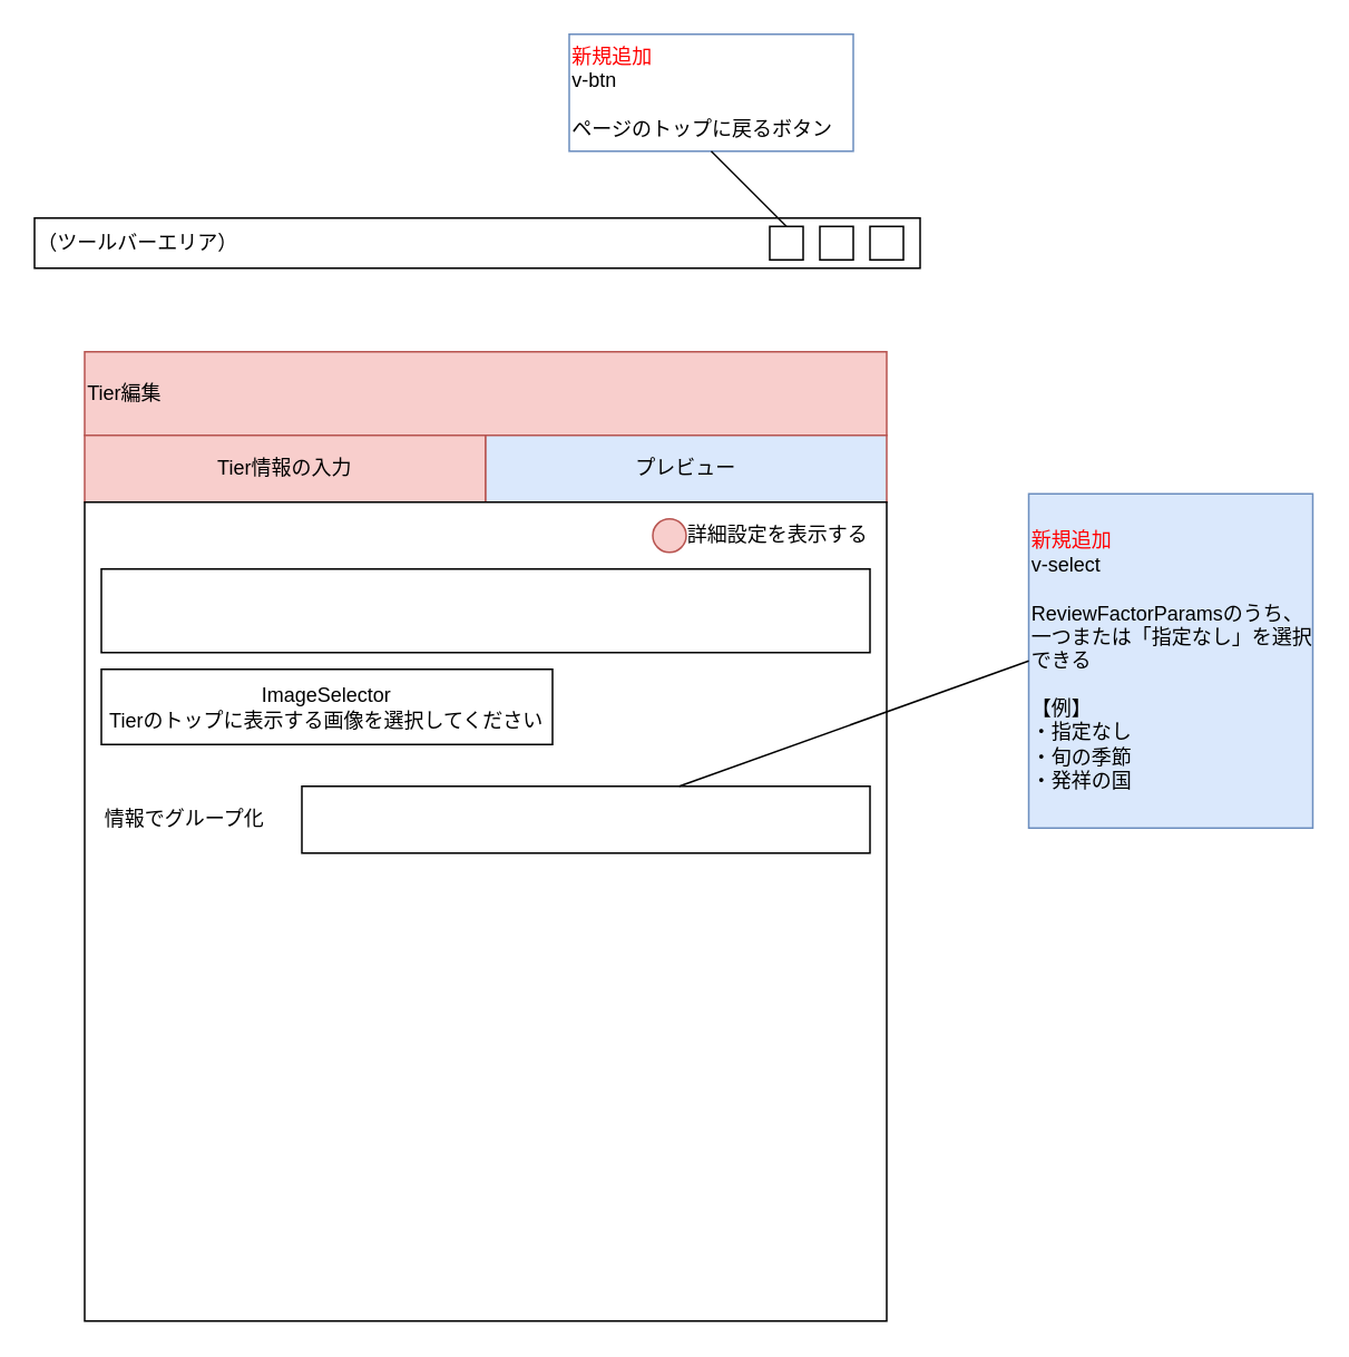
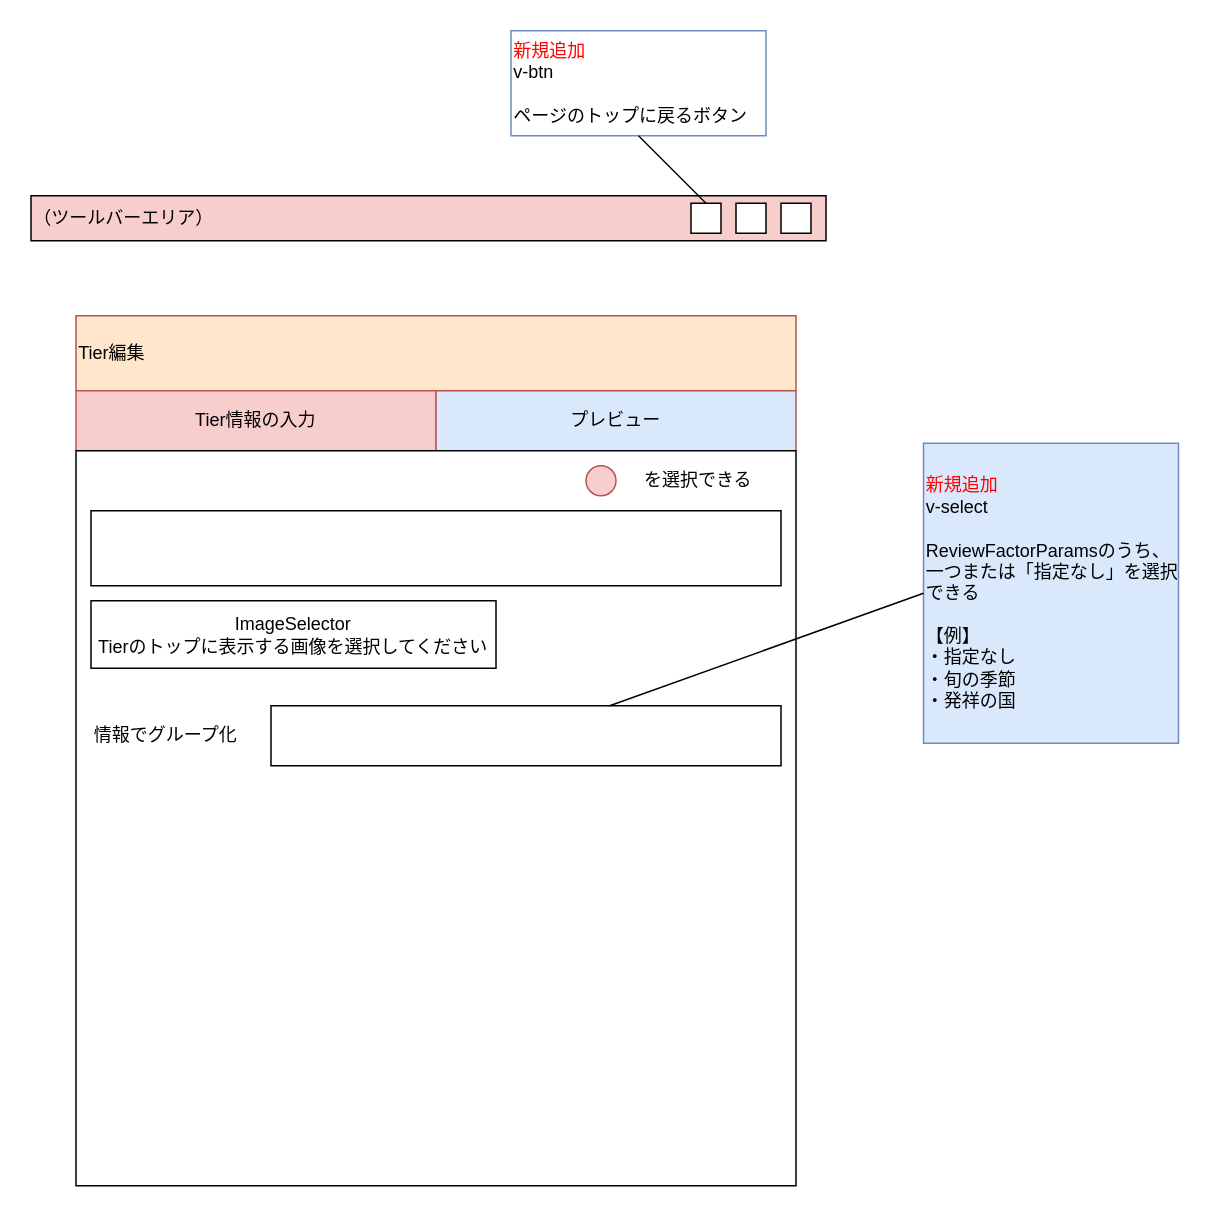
  <mxCell id="0" />
  <mxCell id="1" parent="0" />
- <mxCell id="2" value="Tier編集" style="rounded=0;whiteSpace=wrap;html=1;strokeColor=#b85450;fillColor=#f8cecc;align=left;" parent="1" vertex="1"><mxGeometry x="50" y="210" width="480" height="50" as="geometry" /></mxCell>
+ <mxCell id="2" value="Tier編集" style="rounded=0;whiteSpace=wrap;html=1;strokeColor=#b85450;fillColor=#ffe6cc;align=left;" parent="1" vertex="1"><mxGeometry x="50" y="210" width="480" height="50" as="geometry" /></mxCell>
  <mxCell id="3" value="Tier情報の入力" style="rounded=0;whiteSpace=wrap;html=1;strokeColor=#b85450;fillColor=#f8cecc;" parent="1" vertex="1"><mxGeometry x="50" y="260" width="240" height="40" as="geometry" /></mxCell>
  <mxCell id="4" value="プレビュー" style="rounded=0;whiteSpace=wrap;html=1;strokeColor=#b85450;fillColor=#dae8fc;" parent="1" vertex="1"><mxGeometry x="290" y="260" width="240" height="40" as="geometry" /></mxCell>
- <mxCell id="5" value="（ツールバーエリア）" style="rounded=0;whiteSpace=wrap;html=1;align=left;" parent="1" vertex="1"><mxGeometry x="20" y="130" width="530" height="30" as="geometry" /></mxCell>
+ <mxCell id="5" value="（ツールバーエリア）" style="rounded=0;whiteSpace=wrap;html=1;align=left;fillColor=#f8cecc;" parent="1" vertex="1"><mxGeometry x="20" y="130" width="530" height="30" as="geometry" /></mxCell>
  <mxCell id="6" value="" style="rounded=0;whiteSpace=wrap;html=1;align=left;" parent="1" vertex="1"><mxGeometry x="520" y="135" width="20" height="20" as="geometry" /></mxCell>
  <mxCell id="7" value="" style="rounded=0;whiteSpace=wrap;html=1;align=left;" parent="1" vertex="1"><mxGeometry x="490" y="135" width="20" height="20" as="geometry" /></mxCell>
  <mxCell id="8" value="" style="rounded=0;whiteSpace=wrap;html=1;align=left;" parent="1" vertex="1"><mxGeometry x="460" y="135" width="20" height="20" as="geometry" /></mxCell>
  <mxCell id="9" value="&lt;font color=&quot;#ff0000&quot;&gt;新規追加&lt;/font&gt;&lt;br&gt;v-btn&lt;br&gt;&lt;br&gt;ページのトップに戻るボタン" style="rounded=0;whiteSpace=wrap;html=1;align=left;fillColor=#ffffff;strokeColor=#6c8ebf;" parent="1" vertex="1"><mxGeometry x="340" y="20" width="170" height="70" as="geometry" /></mxCell>
  <mxCell id="10" value="" style="endArrow=none;html=1;entryX=0.5;entryY=1;entryDx=0;entryDy=0;exitX=0.5;exitY=0;exitDx=0;exitDy=0;" parent="1" source="8" target="9" edge="1"><mxGeometry width="50" height="50" relative="1" as="geometry"><mxPoint x="560" y="320" as="sourcePoint" /><mxPoint x="610" y="270" as="targetPoint" /></mxGeometry></mxCell>
  <mxCell id="11" value="" style="rounded=0;whiteSpace=wrap;html=1;align=left;" parent="1" vertex="1"><mxGeometry x="50" y="300" width="480" height="490" as="geometry" /></mxCell>
  <mxCell id="12" value="" style="rounded=0;whiteSpace=wrap;html=1;align=left;" parent="1" vertex="1"><mxGeometry x="60" y="340" width="460" height="50" as="geometry" /></mxCell>
  <mxCell id="13" value="" style="ellipse;whiteSpace=wrap;html=1;align=left;fillColor=#f8cecc;strokeColor=#b85450;" parent="1" vertex="1"><mxGeometry x="390" y="310" width="20" height="20" as="geometry" /></mxCell>
- <mxCell id="14" value="詳細設定を表示する" style="text;html=1;strokeColor=none;fillColor=none;align=center;verticalAlign=middle;whiteSpace=wrap;rounded=0;" parent="1" vertex="1"><mxGeometry x="410" y="310" width="110" height="20" as="geometry" /></mxCell>
+ <mxCell id="14" value="を選択できる" style="text;html=1;strokeColor=none;fillColor=none;align=center;verticalAlign=middle;whiteSpace=wrap;rounded=0;" parent="1" vertex="1"><mxGeometry x="410" y="310" width="110" height="20" as="geometry" /></mxCell>
  <mxCell id="15" value="ImageSelector&lt;br&gt;Tierのトップに表示する画像を選択してください" style="rounded=0;whiteSpace=wrap;html=1;align=center;" parent="1" vertex="1"><mxGeometry x="60" y="400" width="270" height="45" as="geometry" /></mxCell>
  <mxCell id="16" value="" style="rounded=0;whiteSpace=wrap;html=1;align=center;" parent="1" vertex="1"><mxGeometry x="180" y="470" width="340" height="40" as="geometry" /></mxCell>
  <mxCell id="17" value="情報でグループ化" style="text;html=1;strokeColor=none;fillColor=none;align=center;verticalAlign=middle;whiteSpace=wrap;rounded=0;" parent="1" vertex="1"><mxGeometry x="60" y="470" width="100" height="40" as="geometry" /></mxCell>
  <mxCell id="18" value="&lt;font color=&quot;#ff0000&quot;&gt;新規追加&lt;/font&gt;&lt;br&gt;v-select&lt;br&gt;&lt;br&gt;ReviewFactorParamsのうち、一つまたは「指定なし」を選択できる&lt;br&gt;&lt;br&gt;【例】&lt;br&gt;・指定なし&lt;br&gt;・旬の季節&lt;br&gt;・発祥の国" style="rounded=0;whiteSpace=wrap;html=1;align=left;fillColor=#dae8fc;strokeColor=#6c8ebf;" parent="1" vertex="1"><mxGeometry x="615" y="295" width="170" height="200" as="geometry" /></mxCell>
  <mxCell id="19" value="" style="endArrow=none;html=1;entryX=0;entryY=0.5;entryDx=0;entryDy=0;" parent="1" source="16" target="18" edge="1"><mxGeometry width="50" height="50" relative="1" as="geometry"><mxPoint x="390" y="270" as="sourcePoint" /><mxPoint x="440" y="220" as="targetPoint" /></mxGeometry></mxCell>
